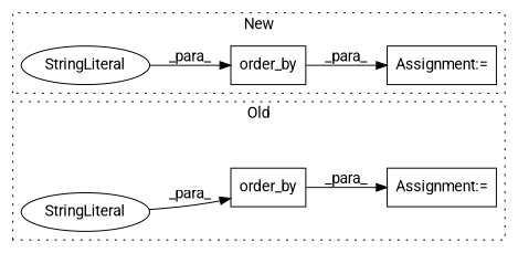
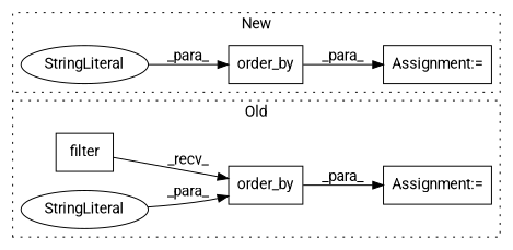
  digraph {
    rankdir=LR
    fontname=Roboto
    node [a=32 l=1 shape=box fontname=Roboto]
    edge [fontname=Roboto]
+   n1 [l="7,1" label=filter s="13727,13739"]
    n2 [a=7 label="Assignment:=" s=13689]
    n3 [l="9,1" label=order_by s="13741,13757"]
    n4 [a=45 l=7 label=StringLiteral s=13750 shape=ellipse]
    n5 [l="9,1" label=order_by s="13713,13729"]
    n6 [a=45 l=7 label=StringLiteral s=13722 shape=ellipse]
    n7 [a=7 label="Assignment:=" s=13674]
    subgraph cluster_1 {
      label=Old
      style=dotted
+     n1
      n2
      n3
      n4
    }
    subgraph cluster_2 {
      label=New
      style=dotted
      n5
      n6
      n7
    }
+   n1 -> n3 [label=_recv_]
    n3 -> n2 [label=_para_]
    n4 -> n3 [label=_para_]
    n5 -> n7 [label=_para_]
    n6 -> n5 [label=_para_]
  }
